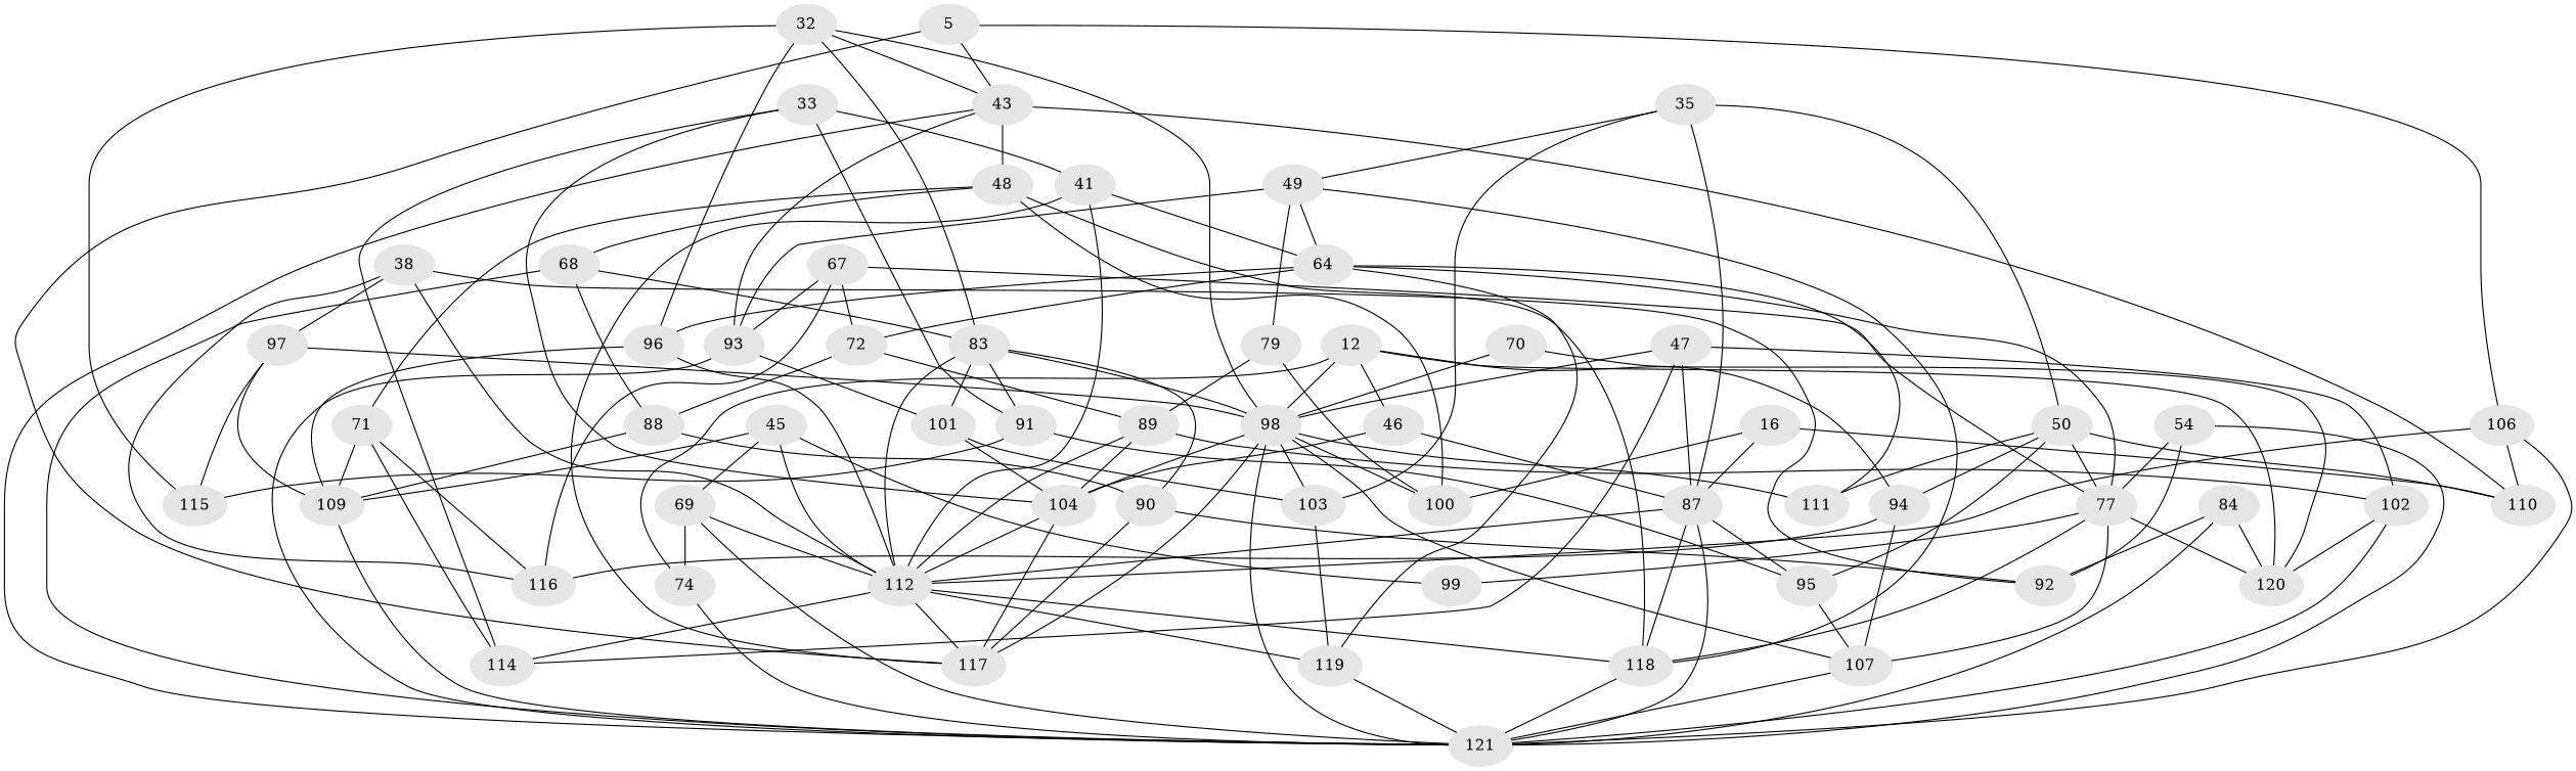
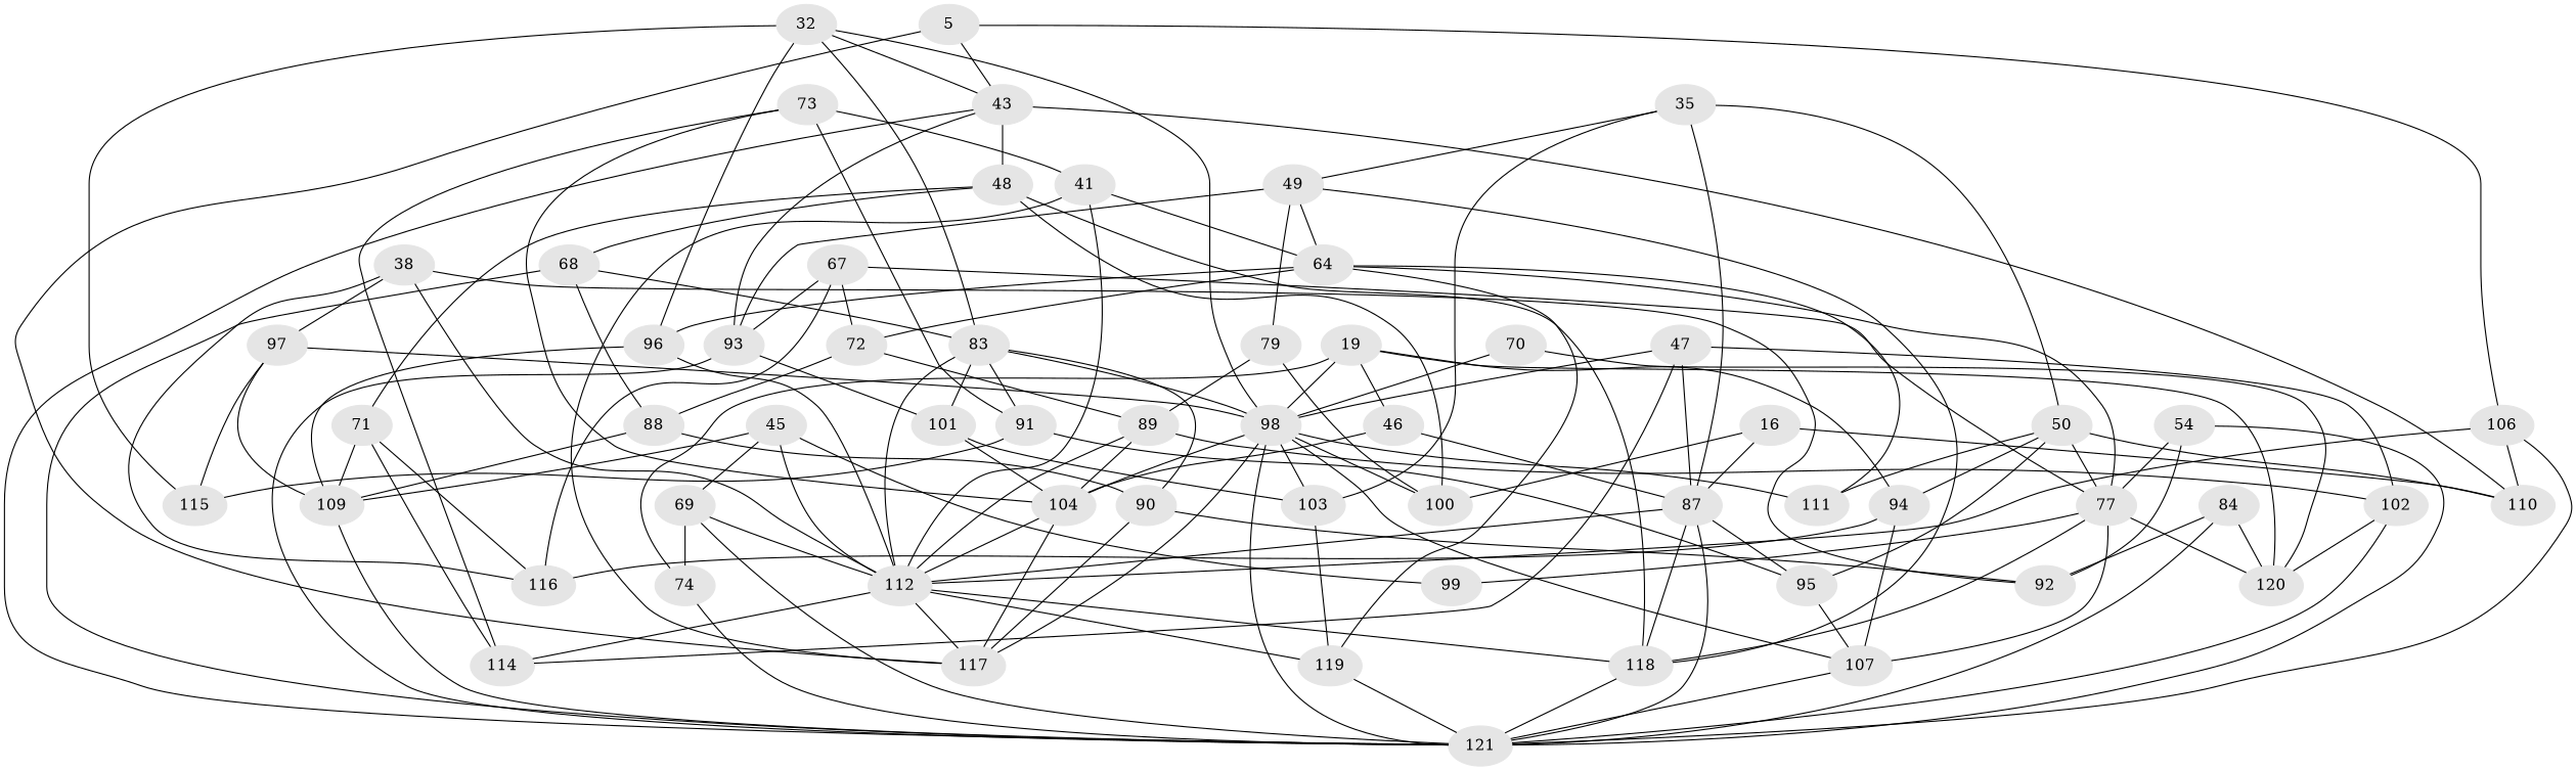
  graph {
    node [color=gray90 style=filled]
    43 [super="+42"]
    110
    48 [super="+25"]
    93 [super="+39+60"]
    121 [super="+8+31+108"]
    5
    106 [super="+76"]
    117 [super="+1+51"]
    112 [super="+65+28+105+82"]
-   12 [super="+2"]
+   12 [super="+2" label=19]
    46
    74 [super="+37"]
    94
    98 [super="+57+63+86"]
    120 [super="+17"]
    87 [super="+36+61"]
    104 [super="+14+59+15"]
    116
    107 [super="+58"]
    100 [super="+40"]
    103
    111
    118 [super="+30+113"]
    95
    16
    32 [super="+29"]
    83 [super="+6+22+75"]
    96 [super="+73"]
    115
    91
    90
    101 [super="+85"]
    109 [super="+78+81"]
-   33
+   33 [label=73]
    41
    114
    64 [super="+9+34"]
    35
    49
    50 [super="+4"]
    79
    77 [super="+62+56"]
    119
    38
    92
    97
    72
    68
    71
    45 [super="+19"]
    69
    99
    47
    102
    88
    89 [super="+44"]
    54
    67
    70
    84
    43 -- 110
    43 -- 48 [weight=2]
    43 -- 93 [weight=2]
    43 -- 121
    48 -- 100
    48 -- 118
    48 -- 68
    48 -- 71
    93 -- 121 [weight=2]
    93 -- 101
    5 -- 43
    5 -- 106
    5 -- 117 [weight=2]
    106 -- 110
    106 -- 121 [weight=2]
    106 -- 112 [weight=2]
    112 -- 117
    112 -- 118 [weight=2]
    112 -- 114
    112 -- 119
    12 -- 46 [weight=2]
    12 -- 74
    12 -- 94
    12 -- 98
    12 -- 120
    46 -- 87
    46 -- 104
    74 -- 121
    94 -- 116
    94 -- 107
    98 -- 121
    98 -- 117 [weight=2]
    98 -- 104 [weight=2]
    98 -- 107
    98 -- 100 [weight=2]
    98 -- 103
    98 -- 111
    87 -- 121 [weight=3]
    87 -- 112
    87 -- 118 [weight=2]
    87 -- 95
    104 -- 117
    104 -- 112
    107 -- 121
    103 -- 119
    118 -- 121
    95 -- 107
    16 -- 110
    16 -- 87
    16 -- 100 [weight=2]
    32 -- 43
    32 -- 98
    32 -- 83
    32 -- 96
    32 -- 115 [weight=2]
    83 -- 112 [weight=3]
    83 -- 98
    83 -- 91
    83 -- 90
    83 -- 101 [weight=2]
    96 -- 112
    96 -- 109 [weight=2]
    91 -- 95
    91 -- 115
    90 -- 117
    90 -- 92
    101 -- 104 [weight=2]
    101 -- 103
    109 -- 121 [weight=2]
    33 -- 104
    33 -- 91
    33 -- 41
    33 -- 114
    41 -- 117
    41 -- 112
    41 -- 64
    64 -- 111
    64 -- 96 [weight=2]
    64 -- 77
    64 -- 119
    64 -- 72
    35 -- 87
    35 -- 103
    35 -- 49
    35 -- 50
    49 -- 93 [weight=2]
    49 -- 118
    49 -- 64
    49 -- 79
    50 -- 110
    50 -- 94
    50 -- 111
    50 -- 95
    50 -- 77 [weight=2]
    79 -- 100 [weight=2]
    79 -- 89
    77 -- 120
    77 -- 107 [weight=2]
    77 -- 118
    77 -- 99 [weight=2]
    119 -- 121
    38 -- 112
    38 -- 116
    38 -- 92
    38 -- 97
    97 -- 98
    97 -- 115
    97 -- 109
    72 -- 88
    72 -- 89
    68 -- 121
    68 -- 83
    68 -- 88
    71 -- 116
    71 -- 109
    71 -- 114
    45 -- 112
    45 -- 109
    45 -- 69 [weight=2]
    45 -- 99 [weight=2]
    69 -- 121
    69 -- 112 [weight=3]
    69 -- 74
    47 -- 98
    47 -- 87
    47 -- 114
    47 -- 102
    102 -- 121
    102 -- 120
    88 -- 90
    88 -- 109
    89 -- 112
    89 -- 104 [weight=2]
    89 -- 102
    54 -- 121
    54 -- 77 [weight=2]
    54 -- 92
    67 -- 93
    67 -- 116
    67 -- 77
    67 -- 72
    70 -- 98
    70 -- 120
    84 -- 121
    84 -- 120 [weight=2]
    84 -- 92
  }
